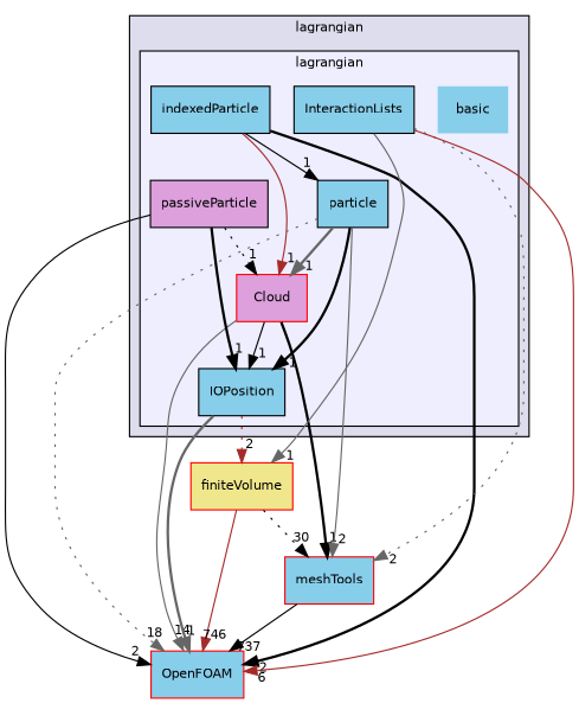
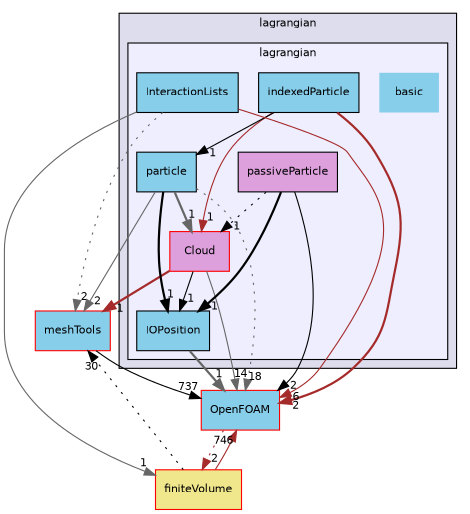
  digraph {
    compound=true
    node [fillcolor=skyblue fontname=Helvetica fontsize=10 shape=box style=filled color=black]
    edge [color=black headlabel=1 labeldistance=1.5 labelfontname=Helvetica labelfontsize=10 style=solid]
    n1 [label=basic shape=plaintext color=""]
    n2 [color=red fillcolor=plum label=Cloud]
    n3 [label=indexedParticle]
    n4 [label=InteractionLists]
    n5 [label=IOPosition]
    n6 [label=particle]
    n7 [fillcolor=plum label=passiveParticle]
    n8 [color=red label=meshTools]
    n9 [color=red label=OpenFOAM]
    n10 [color=red fillcolor=khaki label=finiteVolume]
    subgraph cluster_1 {
      bgcolor="#ddddee"
      fontname=Helvetica
      fontsize=10
      label=lagrangian
      pencolor=black
      subgraph cluster_2 {
        bgcolor="#eeeeff"
        fontname=Helvetica
        fontsize=10
        label=lagrangian
        pencolor=black
        n1
        n2
        n3
        n4
        n5
        n6
        n7
      }
    }
    n2 -> n5
-   n2 -> n8 [style=bold]
+   n2 -> n8 [color=brown style=bold]
    n2 -> n9 [color=gray40 headlabel=14]
    n3 -> n2 [color=brown]
    n3 -> n6
-   n3 -> n9 [headlabel=2 style=bold]
+   n3 -> n9 [color=brown headlabel=2 style=bold]
    n4 -> n8 [color=gray40 headlabel=2 style=dotted]
    n4 -> n9 [color=brown headlabel=6]
    n4 -> n10 [color=gray40]
    n5 -> n9 [color=gray40 style=bold]
    n6 -> n2 [color=gray40 style=bold]
    n6 -> n5 [style=bold]
    n6 -> n8 [color=gray40 headlabel=2]
    n6 -> n9 [color=gray40 headlabel=18 style=dotted]
    n7 -> n2 [style=dotted]
    n7 -> n5 [style=bold]
    n7 -> n9 [headlabel=2]
    n8 -> n9 [headlabel=737]
-   n5 -> n10 [color=brown headlabel=2 style=dotted]
+   n9 -> n10 [color=brown headlabel=2 style=dotted]
    n10 -> n8 [headlabel=30 style=dotted]
    n10 -> n9 [color=brown headlabel=746]
  }
